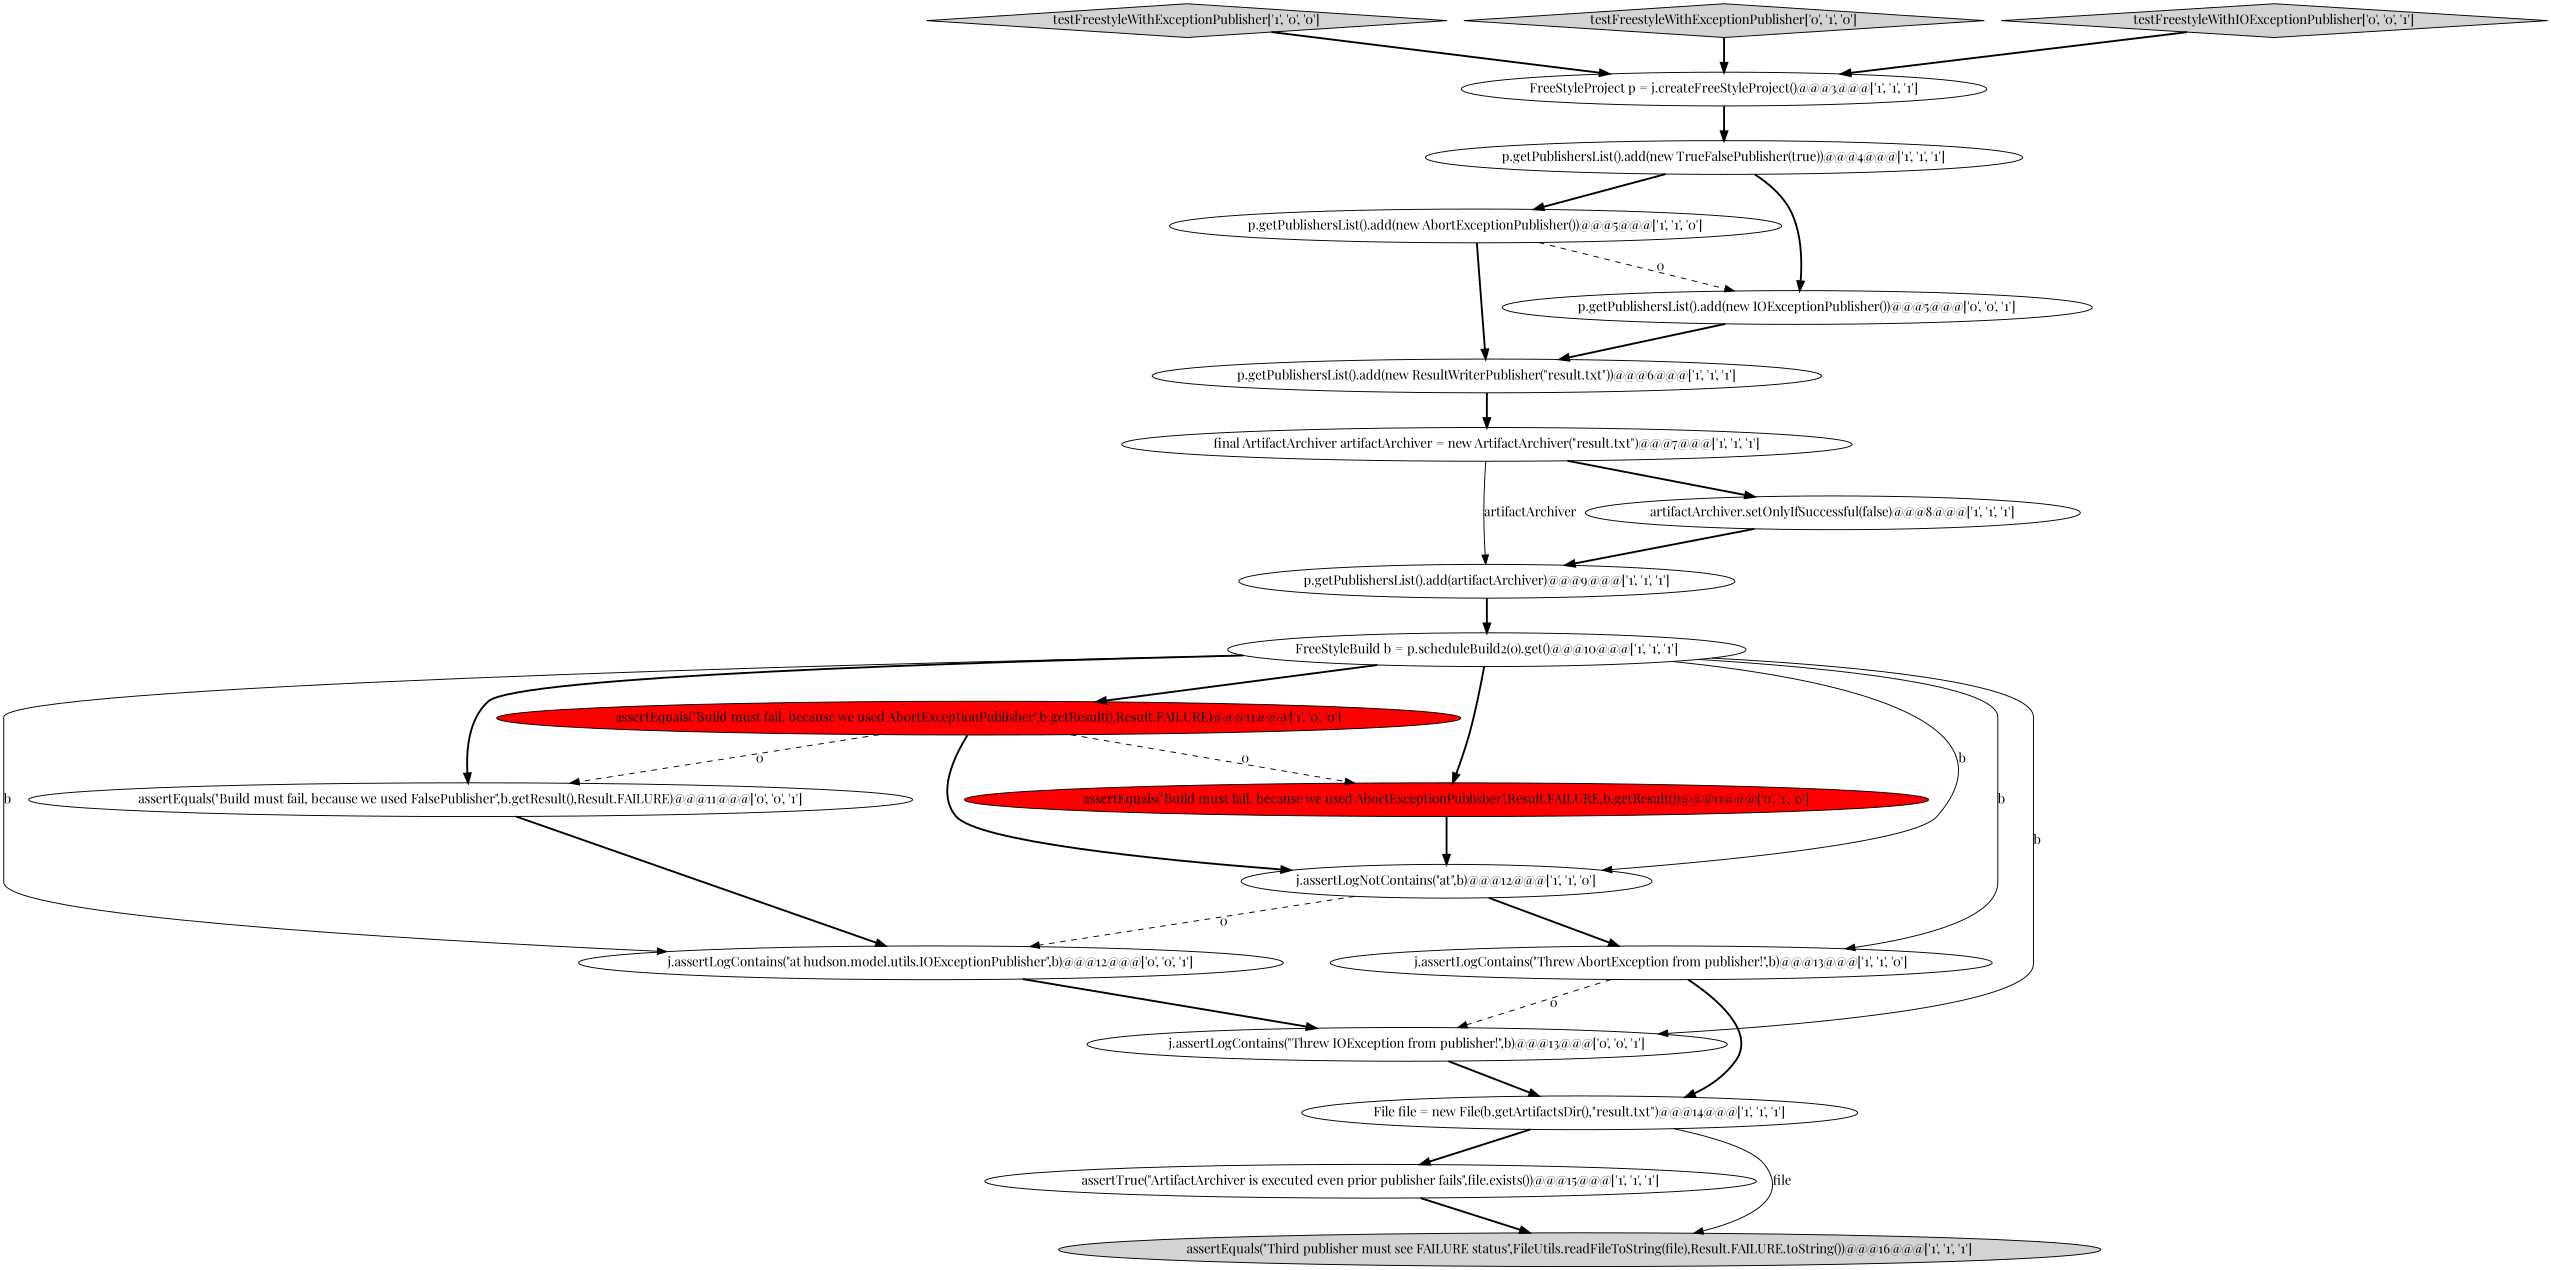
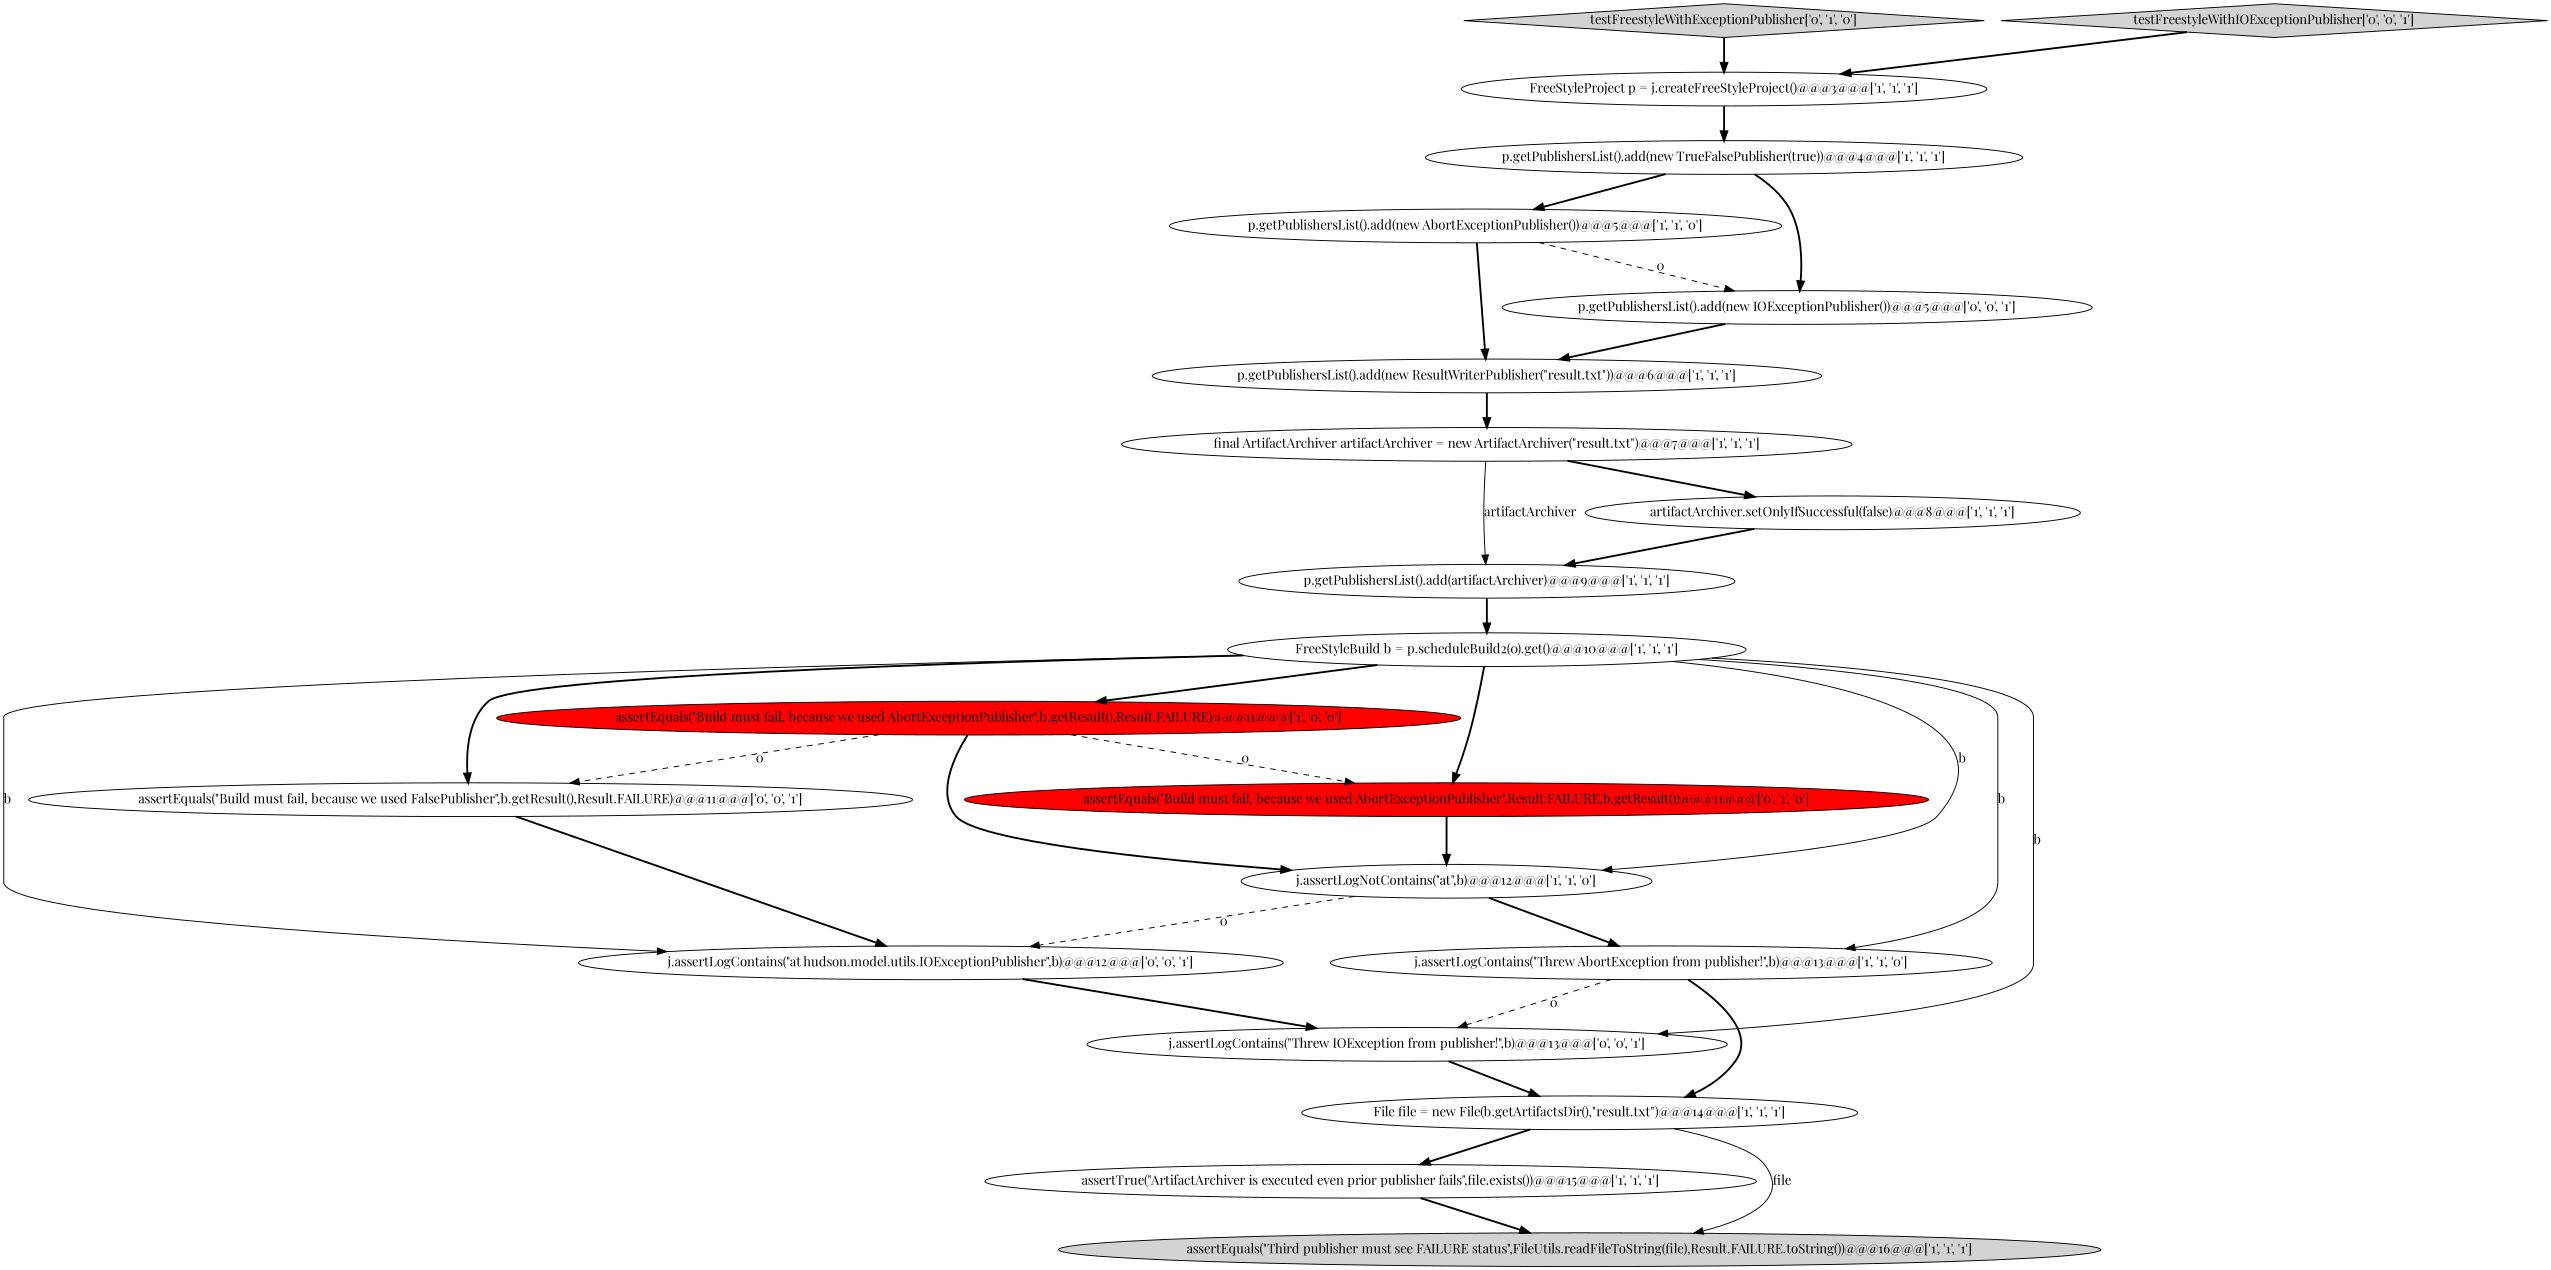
  digraph {
    fontname="Playfair Display"
    node [fillcolor=white shape=ellipse style=filled fontname="Playfair Display"]
    edge [style=bold fontname="Playfair Display"]
    n1 [label="p.getPublishersList().add(new TrueFalsePublisher(true))@@@4@@@['1', '1', '1']"]
    n2 [label="p.getPublishersList().add(new AbortExceptionPublisher())@@@5@@@['1', '1', '0']"]
    n3 [label="p.getPublishersList().add(new IOExceptionPublisher())@@@5@@@['0', '0', '1']"]
-   n4 [fillcolor=lightgray label="testFreestyleWithExceptionPublisher['1', '0', '0']" shape=diamond]
    n5 [label="FreeStyleProject p = j.createFreeStyleProject()@@@3@@@['1', '1', '1']"]
    n6 [label="assertEquals(\"Build must fail, because we used FalsePublisher\",b.getResult(),Result.FAILURE)@@@11@@@['0', '0', '1']"]
    n7 [label="j.assertLogContains(\"at hudson.model.utils.IOExceptionPublisher\",b)@@@12@@@['0', '0', '1']"]
    n8 [label="assertTrue(\"ArtifactArchiver is executed even prior publisher fails\",file.exists())@@@15@@@['1', '1', '1']"]
    n9 [fillcolor=lightgray label="assertEquals(\"Third publisher must see FAILURE status\",FileUtils.readFileToString(file),Result.FAILURE.toString())@@@16@@@['1', '1', '1']"]
    n10 [fillcolor=red label="assertEquals(\"Build must fail, because we used AbortExceptionPublisher\",Result.FAILURE,b.getResult())@@@11@@@['0', '1', '0']"]
    n11 [label="j.assertLogNotContains(\"at\",b)@@@12@@@['1', '1', '0']"]
    n12 [label="p.getPublishersList().add(new ResultWriterPublisher(\"result.txt\"))@@@6@@@['1', '1', '1']"]
    n13 [label="final ArtifactArchiver artifactArchiver = new ArtifactArchiver(\"result.txt\")@@@7@@@['1', '1', '1']"]
    n14 [label="j.assertLogContains(\"Threw AbortException from publisher!\",b)@@@13@@@['1', '1', '0']"]
    n15 [label="File file = new File(b.getArtifactsDir(),\"result.txt\")@@@14@@@['1', '1', '1']"]
    n16 [label="j.assertLogContains(\"Threw IOException from publisher!\",b)@@@13@@@['0', '0', '1']"]
    n17 [fillcolor=red label="assertEquals(\"Build must fail, because we used AbortExceptionPublisher\",b.getResult(),Result.FAILURE)@@@11@@@['1', '0', '0']"]
    n18 [label="p.getPublishersList().add(artifactArchiver)@@@9@@@['1', '1', '1']"]
    n19 [label="FreeStyleBuild b = p.scheduleBuild2(0).get()@@@10@@@['1', '1', '1']"]
    n20 [fillcolor=lightgray label="testFreestyleWithExceptionPublisher['0', '1', '0']" shape=diamond]
    n21 [label="artifactArchiver.setOnlyIfSuccessful(false)@@@8@@@['1', '1', '1']"]
    n22 [fillcolor=lightgray label="testFreestyleWithIOExceptionPublisher['0', '0', '1']" shape=diamond]
    n1 -> n2
    n1 -> n3
    n2 -> n3 [label=0 style=dashed]
    n2 -> n12
    n3 -> n12
-   n4 -> n5
    n5 -> n1
    n6 -> n7
    n7 -> n16
    n8 -> n9
    n10 -> n11
    n11 -> n7 [label=0 style=dashed]
    n11 -> n14
    n12 -> n13
    n13 -> n18 [label=artifactArchiver style=solid]
    n13 -> n21
    n14 -> n15
    n14 -> n16 [label=0 style=dashed]
    n15 -> n8
    n15 -> n9 [label=file style=solid]
    n16 -> n15
    n17 -> n6 [label=0 style=dashed]
    n17 -> n10 [label=0 style=dashed]
    n17 -> n11
    n18 -> n19
    n19 -> n6
    n19 -> n7 [label=b style=solid]
    n19 -> n10
    n19 -> n11 [label=b style=solid]
    n19 -> n14 [label=b style=solid]
    n19 -> n16 [label=b style=solid]
    n19 -> n17
    n20 -> n5
    n21 -> n18
    n22 -> n5
  }
